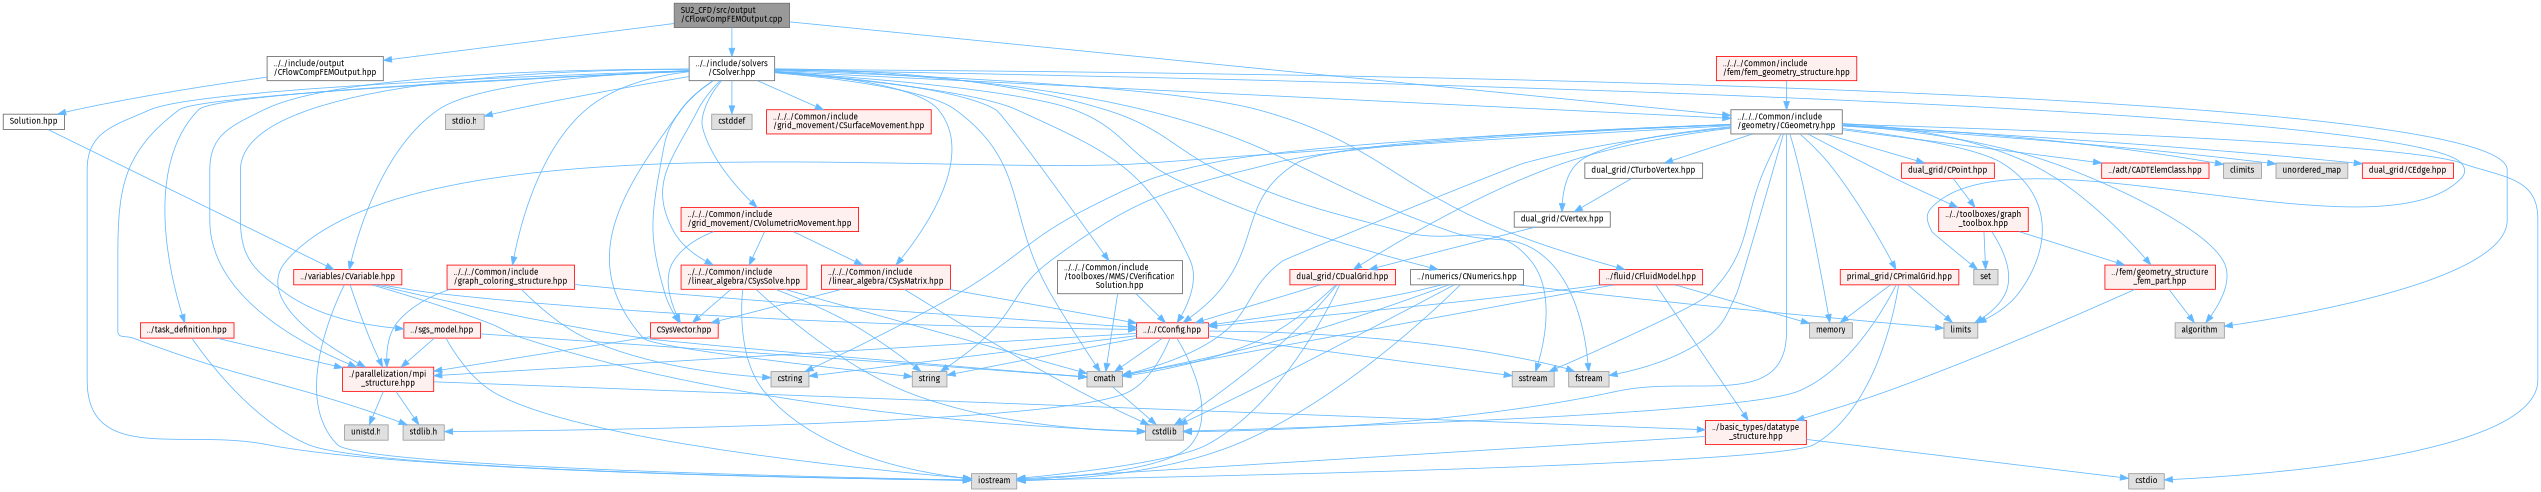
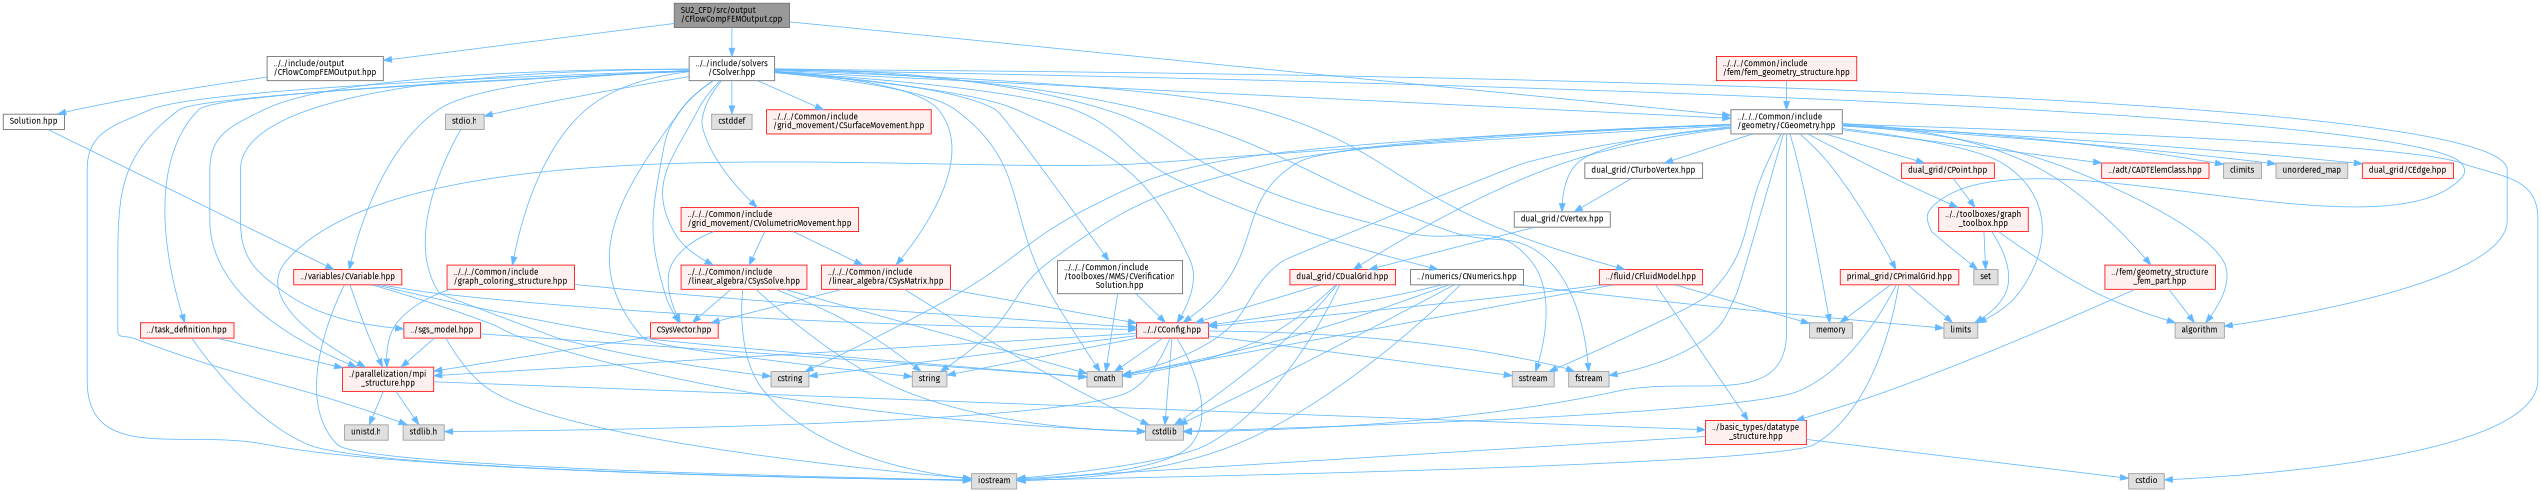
  digraph {
    fontname="Fira Sans"
    node [color=red fillcolor="#FFF0F0" fontname="Fira Sans" fontsize=10 shape=box style=filled]
    edge [color=steelblue1 fontname="Fira Sans" fontsize=10 labelfontname=Helvetica labelfontsize=10 style=solid]
    n1 [color=gray40 fillcolor=grey60 fontcolor=black height=0.2 label="SU2_CFD/src/output\l/CFlowCompFEMOutput.cpp" width=0.4]
    n2 [color=grey40 fillcolor=white height=0.2 label="../../include/output\l/CFlowCompFEMOutput.hpp" width=0.4]
    n3 [color=grey40 fillcolor=white height=0.2 label="../../../Common/include\l/geometry/CGeometry.hpp" width=0.4]
    n4 [color=grey40 fillcolor=white height=0.2 label="../../include/solvers\l/CSolver.hpp" width=0.4]
    n5 [color=grey40 fillcolor=white height=0.2 label="Solution.hpp" width=0.4]
    n6 [height=0.2 label="./parallelization/mpi\l_structure.hpp" width=0.4]
    n7 [color=grey60 fillcolor="#E0E0E0" height=0.2 label=cmath width=0.4]
    n8 [color=grey60 fillcolor="#E0E0E0" height=0.2 label=cstdlib width=0.4]
    n9 [height=0.2 label="../../CConfig.hpp" width=0.4]
    n10 [color=grey60 fillcolor="#E0E0E0" height=0.2 label=cstdio width=0.4]
    n11 [color=grey60 fillcolor="#E0E0E0" height=0.2 label=fstream width=0.4]
    n12 [color=grey60 fillcolor="#E0E0E0" height=0.2 label=sstream width=0.4]
    n13 [color=grey60 fillcolor="#E0E0E0" height=0.2 label=string width=0.4]
    n14 [color=grey60 fillcolor="#E0E0E0" height=0.2 label=cstring width=0.4]
    n15 [color=grey60 fillcolor="#E0E0E0" height=0.2 label=limits width=0.4]
    n16 [color=grey60 fillcolor="#E0E0E0" height=0.2 label=algorithm width=0.4]
    n17 [color=grey60 fillcolor="#E0E0E0" height=0.2 label=climits width=0.4]
    n18 [color=grey60 fillcolor="#E0E0E0" height=0.2 label=memory width=0.4]
    n19 [color=grey60 fillcolor="#E0E0E0" height=0.2 label=unordered_map width=0.4]
    n20 [height=0.2 label="primal_grid/CPrimalGrid.hpp" width=0.4]
    n21 [height=0.2 label="dual_grid/CDualGrid.hpp" width=0.4]
    n22 [height=0.2 label="dual_grid/CPoint.hpp" width=0.4]
    n23 [height=0.2 label="../../toolboxes/graph\l_toolbox.hpp" width=0.4]
    n24 [height=0.2 label="dual_grid/CEdge.hpp" width=0.4]
    n25 [color=grey40 fillcolor=white height=0.2 label="dual_grid/CVertex.hpp" width=0.4]
    n26 [color=grey40 fillcolor=white height=0.2 label="dual_grid/CTurboVertex.hpp" width=0.4]
    n27 [height=0.2 label="../fem/geometry_structure\l_fem_part.hpp" width=0.4]
    n28 [height=0.2 label="../adt/CADTElemClass.hpp" width=0.4]
    n29 [height=0.2 label="../variables/CVariable.hpp" width=0.4]
    n30 [color=grey60 fillcolor="#E0E0E0" height=0.2 label=iostream width=0.4]
    n31 [color=grey60 fillcolor="#E0E0E0" height=0.2 label="stdlib.h" width=0.4]
    n32 [color=grey60 fillcolor="#E0E0E0" height=0.2 label=set width=0.4]
    n33 [color=grey60 fillcolor="#E0E0E0" height=0.2 label=cstddef width=0.4]
    n34 [color=grey60 fillcolor="#E0E0E0" height=0.2 label="stdio.h" width=0.4]
    n35 [height=0.2 label="../fluid/CFluidModel.hpp" width=0.4]
    n36 [height=0.2 label="../task_definition.hpp" width=0.4]
    n37 [color=grey40 fillcolor=white height=0.2 label="../numerics/CNumerics.hpp" width=0.4]
    n38 [height=0.2 label="../sgs_model.hpp" width=0.4]
    n39 [height=0.2 label="../../../Common/include\l/linear_algebra/CSysMatrix.hpp" width=0.4]
    n40 [height=0.2 label="CSysVector.hpp" width=0.4]
    n41 [height=0.2 label="../../../Common/include\l/linear_algebra/CSysSolve.hpp" width=0.4]
    n42 [height=0.2 label="../../../Common/include\l/grid_movement/CSurfaceMovement.hpp" width=0.4]
    n43 [height=0.2 label="../../../Common/include\l/grid_movement/CVolumetricMovement.hpp" width=0.4]
    n44 [height=0.2 label="../../../Common/include\l/graph_coloring_structure.hpp" width=0.4]
    n45 [color=grey40 fillcolor=white height=0.2 label="../../../Common/include\l/toolboxes/MMS/CVerification\lSolution.hpp" width=0.4]
    n46 [height=0.2 label="../basic_types/datatype\l_structure.hpp" width=0.4]
    n47 [color=grey60 fillcolor="#E0E0E0" height=0.2 label="unistd.h" width=0.4]
    n48 [height=0.2 label="../../../Common/include\l/fem/fem_geometry_structure.hpp" width=0.4]
    n1 -> n2
    n1 -> n3
    n1 -> n4
    n2 -> n5
    n3 -> n6
    n3 -> n7
    n3 -> n8
    n3 -> n9
    n3 -> n10
    n3 -> n11
    n3 -> n12
    n3 -> n13
    n3 -> n14
    n3 -> n15
    n3 -> n16
    n3 -> n17
    n3 -> n18
    n3 -> n19
    n3 -> n20
    n3 -> n21
    n3 -> n22
    n3 -> n23
    n3 -> n24
    n3 -> n25
    n3 -> n26
    n3 -> n27
    n3 -> n28
    n4 -> n3
    n4 -> n6
    n4 -> n7
    n4 -> n9
    n4 -> n11
    n4 -> n12
    n4 -> n13
    n4 -> n16
    n4 -> n29
    n4 -> n30
    n4 -> n31
    n4 -> n32
    n4 -> n33
    n4 -> n34
    n4 -> n35
    n4 -> n36
    n4 -> n37
    n4 -> n38
    n4 -> n39
    n4 -> n40
    n4 -> n41
    n4 -> n42
    n4 -> n43
    n4 -> n44
    n4 -> n45
    n5 -> n29
    n6 -> n31
    n6 -> n46
    n6 -> n47
    n9 -> n6
    n9 -> n7
-   n7 -> n8
+   n9 -> n8
    n9 -> n11
    n9 -> n12
    n9 -> n13
    n9 -> n14
    n9 -> n30
    n9 -> n31
    n20 -> n8
    n20 -> n15
    n20 -> n18
    n20 -> n30
    n21 -> n7
    n21 -> n8
    n21 -> n9
    n21 -> n30
    n22 -> n23
    n23 -> n15
-   n23 -> n27
+   n23 -> n16
    n23 -> n32
    n25 -> n21
    n26 -> n25
    n27 -> n16
    n27 -> n46
    n29 -> n6
    n29 -> n7
    n29 -> n8
    n29 -> n9
    n29 -> n30
    n35 -> n7
    n35 -> n9
    n35 -> n18
    n35 -> n46
    n36 -> n6
    n36 -> n30
    n37 -> n7
    n37 -> n8
    n37 -> n9
    n37 -> n15
    n37 -> n30
    n38 -> n6
    n38 -> n7
    n38 -> n30
    n39 -> n8
    n39 -> n9
    n39 -> n40
    n40 -> n6
    n41 -> n7
    n41 -> n8
    n41 -> n13
    n41 -> n30
    n41 -> n40
    n43 -> n39
    n43 -> n40
    n43 -> n41
    n44 -> n6
    n44 -> n9
-   n44 -> n14
+   n34 -> n14
    n45 -> n7
    n45 -> n9
    n46 -> n10
    n46 -> n30
    n48 -> n3
  }
